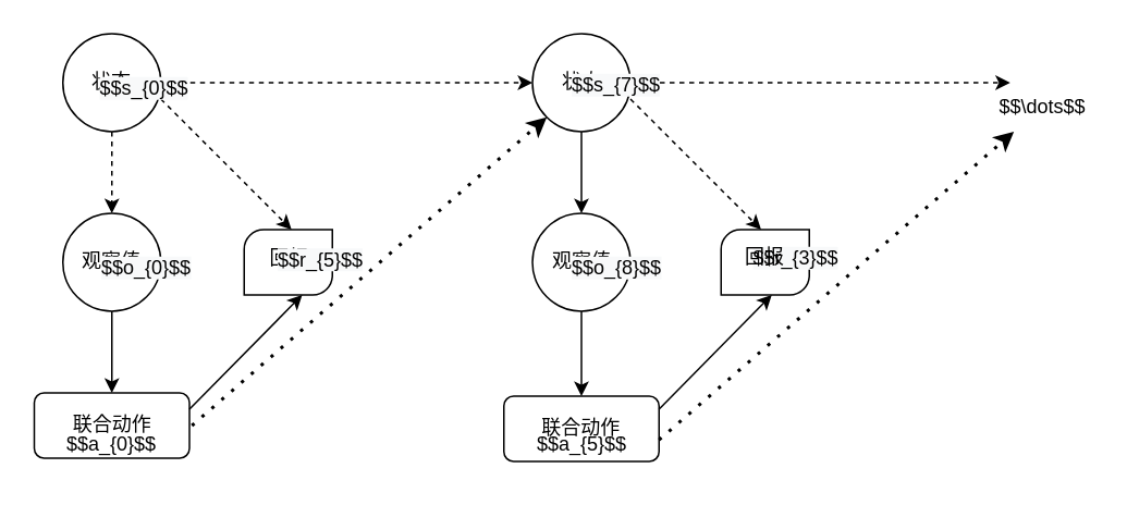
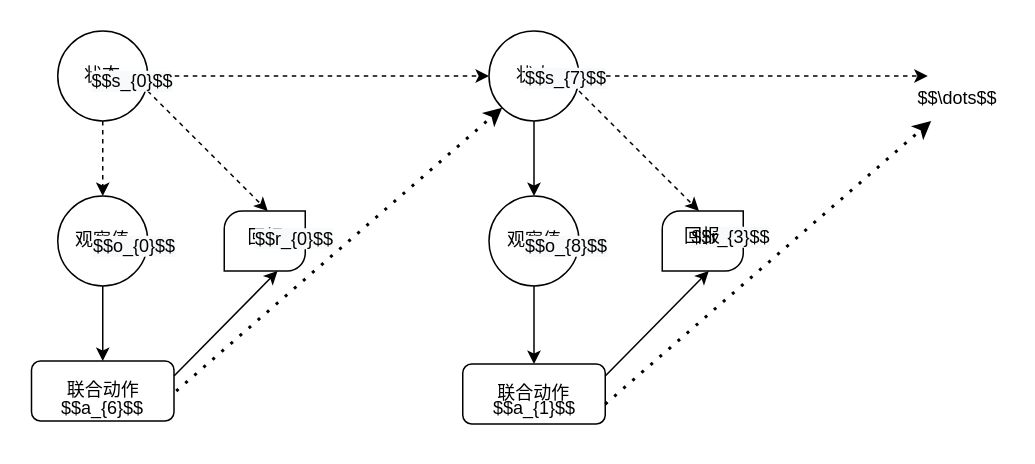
  <mxCell id="0" />
  <mxCell id="1" parent="0" />
  <mxCell id="2" value="联合动作&lt;br&gt;" style="rounded=1;whiteSpace=wrap;html=1;" vertex="1" parent="1"><mxGeometry x="20.5" y="240" width="95" height="40" as="geometry" /></mxCell>
  <mxCell id="3" value="" style="edgeStyle=orthogonalEdgeStyle;rounded=0;orthogonalLoop=1;jettySize=auto;html=1;dashed=1;" edge="1" parent="1" source="5" target="7"><mxGeometry relative="1" as="geometry" /></mxCell>
  <mxCell id="4" value="" style="edgeStyle=orthogonalEdgeStyle;rounded=0;orthogonalLoop=1;jettySize=auto;html=1;dashed=1;entryX=0;entryY=0.5;entryDx=0;entryDy=0;" edge="1" parent="1" source="5" target="12"><mxGeometry relative="1" as="geometry"><mxPoint x="168" y="50" as="targetPoint" /></mxGeometry></mxCell>
  <mxCell id="5" value="状态" style="ellipse;whiteSpace=wrap;html=1;aspect=fixed;" vertex="1" parent="1"><mxGeometry x="38" y="20" width="60" height="60" as="geometry" /></mxCell>
  <mxCell id="6" value="" style="edgeStyle=orthogonalEdgeStyle;rounded=0;orthogonalLoop=1;jettySize=auto;html=1;" edge="1" parent="1" source="7" target="2"><mxGeometry relative="1" as="geometry" /></mxCell>
  <mxCell id="7" value="观察值" style="ellipse;whiteSpace=wrap;html=1;aspect=fixed;" vertex="1" parent="1"><mxGeometry x="38" y="130" width="60" height="60" as="geometry" /></mxCell>
- <mxCell id="8" value="&lt;span&gt;$$a_{0}$$&lt;/span&gt;" style="text;html=1;strokeColor=none;fillColor=none;align=center;verticalAlign=middle;whiteSpace=wrap;rounded=0;" vertex="1" parent="1"><mxGeometry x="38" y="257" width="60" height="30" as="geometry" /></mxCell>
+ <mxCell id="8" value="&lt;span&gt;$$a_{6}$$&lt;/span&gt;" style="text;html=1;strokeColor=none;fillColor=none;align=center;verticalAlign=middle;whiteSpace=wrap;rounded=0;" vertex="1" parent="1"><mxGeometry x="38" y="257" width="60" height="30" as="geometry" /></mxCell>
  <mxCell id="9" value="联合动作&lt;br&gt;" style="rounded=1;whiteSpace=wrap;html=1;" vertex="1" parent="1"><mxGeometry x="308" y="242" width="95" height="40" as="geometry" /></mxCell>
  <mxCell id="10" value="" style="edgeStyle=orthogonalEdgeStyle;rounded=0;orthogonalLoop=1;jettySize=auto;html=1;" edge="1" parent="1" source="12" target="14"><mxGeometry relative="1" as="geometry" /></mxCell>
  <mxCell id="11" value="" style="edgeStyle=orthogonalEdgeStyle;rounded=0;orthogonalLoop=1;jettySize=auto;html=1;dashed=1;endArrow=classic;endFill=1;" edge="1" parent="1" source="12"><mxGeometry relative="1" as="geometry"><mxPoint x="618" y="50" as="targetPoint" /></mxGeometry></mxCell>
  <mxCell id="12" value="状态" style="ellipse;whiteSpace=wrap;html=1;aspect=fixed;" vertex="1" parent="1"><mxGeometry x="325.5" y="20" width="60" height="60" as="geometry" /></mxCell>
  <mxCell id="13" value="" style="edgeStyle=orthogonalEdgeStyle;rounded=0;orthogonalLoop=1;jettySize=auto;html=1;" edge="1" parent="1" source="14" target="9"><mxGeometry relative="1" as="geometry" /></mxCell>
  <mxCell id="14" value="观察值" style="ellipse;whiteSpace=wrap;html=1;aspect=fixed;" vertex="1" parent="1"><mxGeometry x="325.5" y="130" width="60" height="60" as="geometry" /></mxCell>
- <mxCell id="15" value="&lt;span&gt;$$a_{5}$$&lt;/span&gt;" style="text;html=1;strokeColor=none;fillColor=none;align=center;verticalAlign=middle;whiteSpace=wrap;rounded=0;" vertex="1" parent="1"><mxGeometry x="325.5" y="257" width="60" height="30" as="geometry" /></mxCell>
+ <mxCell id="15" value="&lt;span&gt;$$a_{1}$$&lt;/span&gt;" style="text;html=1;strokeColor=none;fillColor=none;align=center;verticalAlign=middle;whiteSpace=wrap;rounded=0;" vertex="1" parent="1"><mxGeometry x="325.5" y="257" width="60" height="30" as="geometry" /></mxCell>
  <mxCell id="16" value="" style="endArrow=classic;html=1;rounded=0;dashed=1;" edge="1" parent="1"><mxGeometry width="50" height="50" relative="1" as="geometry"><mxPoint x="98" y="60" as="sourcePoint" /><mxPoint x="178" y="140" as="targetPoint" /></mxGeometry></mxCell>
  <mxCell id="17" value="" style="verticalLabelPosition=bottom;verticalAlign=top;html=1;shape=mxgraph.basic.diag_round_rect;dx=6;" vertex="1" parent="1"><mxGeometry x="149" y="140" width="54" height="40" as="geometry" /></mxCell>
  <mxCell id="18" value="回报" style="text;html=1;strokeColor=none;fillColor=none;align=center;verticalAlign=middle;whiteSpace=wrap;rounded=0;" vertex="1" parent="1"><mxGeometry x="147" y="143" width="60" height="30" as="geometry" /></mxCell>
  <mxCell id="19" value="" style="endArrow=classic;html=1;rounded=0;" edge="1" parent="1"><mxGeometry width="50" height="50" relative="1" as="geometry"><mxPoint x="115.5" y="250" as="sourcePoint" /><mxPoint x="184.5" y="180" as="targetPoint" /></mxGeometry></mxCell>
  <mxCell id="20" value="" style="endArrow=classic;dashed=1;html=1;dashPattern=1 3;strokeWidth=2;rounded=0;endFill=1;entryX=0;entryY=1;entryDx=0;entryDy=0;" edge="1" parent="1" target="12"><mxGeometry width="50" height="50" relative="1" as="geometry"><mxPoint x="117" y="260" as="sourcePoint" /><mxPoint x="358" y="70" as="targetPoint" /></mxGeometry></mxCell>
  <mxCell id="21" value="" style="endArrow=classic;html=1;rounded=0;dashed=1;" edge="1" parent="1"><mxGeometry width="50" height="50" relative="1" as="geometry"><mxPoint x="385.5" y="60" as="sourcePoint" /><mxPoint x="465.5" y="140" as="targetPoint" /></mxGeometry></mxCell>
  <mxCell id="22" value="" style="endArrow=classic;html=1;rounded=0;" edge="1" parent="1"><mxGeometry width="50" height="50" relative="1" as="geometry"><mxPoint x="403" y="250" as="sourcePoint" /><mxPoint x="472" y="180" as="targetPoint" /></mxGeometry></mxCell>
  <mxCell id="23" value="" style="endArrow=classic;dashed=1;html=1;dashPattern=1 3;strokeWidth=2;rounded=0;endFill=1;entryX=0;entryY=1;entryDx=0;entryDy=0;" edge="1" parent="1"><mxGeometry width="50" height="50" relative="1" as="geometry"><mxPoint x="403" y="268.79" as="sourcePoint" /><mxPoint x="620.287" y="80.003" as="targetPoint" /></mxGeometry></mxCell>
  <mxCell id="24" value="&lt;span&gt;$$\dots$$&lt;/span&gt;" style="text;html=1;strokeColor=none;fillColor=none;align=center;verticalAlign=middle;whiteSpace=wrap;rounded=0;" vertex="1" parent="1"><mxGeometry x="608" y="50" width="60" height="30" as="geometry" /></mxCell>
  <mxCell id="25" value="&lt;span style=&quot;color: rgb(0, 0, 0); font-family: helvetica; font-size: 12px; font-style: normal; font-weight: 400; letter-spacing: normal; text-align: center; text-indent: 0px; text-transform: none; word-spacing: 0px; background-color: rgb(248, 249, 250); display: inline; float: none;&quot;&gt;$$s_{0}$$&lt;/span&gt;" style="text;whiteSpace=wrap;html=1;" vertex="1" parent="1"><mxGeometry x="59" y="40" width="30" height="30" as="geometry" /></mxCell>
  <mxCell id="26" value="&lt;span style=&quot;color: rgb(0 , 0 , 0) ; font-family: &amp;#34;helvetica&amp;#34; ; font-size: 12px ; font-style: normal ; font-weight: 400 ; letter-spacing: normal ; text-align: center ; text-indent: 0px ; text-transform: none ; word-spacing: 0px ; background-color: rgb(248 , 249 , 250) ; display: inline ; float: none&quot;&gt;$$s_{7}$$&lt;/span&gt;" style="text;whiteSpace=wrap;html=1;" vertex="1" parent="1"><mxGeometry x="348" y="38" width="60" height="30" as="geometry" /></mxCell>
  <mxCell id="27" value="&lt;span style=&quot;color: rgb(0, 0, 0); font-family: helvetica; font-size: 12px; font-style: normal; font-weight: 400; letter-spacing: normal; text-align: center; text-indent: 0px; text-transform: none; word-spacing: 0px; background-color: rgb(248, 249, 250); display: inline; float: none;&quot;&gt;$$o_{0}$$&lt;/span&gt;" style="text;whiteSpace=wrap;html=1;" vertex="1" parent="1"><mxGeometry x="60" y="150" width="30" height="30" as="geometry" /></mxCell>
  <mxCell id="28" value="&lt;span style=&quot;color: rgb(0 , 0 , 0) ; font-family: &amp;#34;helvetica&amp;#34; ; font-size: 12px ; font-style: normal ; font-weight: 400 ; letter-spacing: normal ; text-align: center ; text-indent: 0px ; text-transform: none ; word-spacing: 0px ; background-color: rgb(248 , 249 , 250) ; display: inline ; float: none&quot;&gt;$$o_{8}$$&lt;/span&gt;" style="text;whiteSpace=wrap;html=1;" vertex="1" parent="1"><mxGeometry x="348" y="150" width="30" height="30" as="geometry" /></mxCell>
- <mxCell id="29" value="&lt;span style=&quot;color: rgb(0, 0, 0); font-family: helvetica; font-size: 12px; font-style: normal; font-weight: 400; letter-spacing: normal; text-align: center; text-indent: 0px; text-transform: none; word-spacing: 0px; background-color: rgb(248, 249, 250); display: inline; float: none;&quot;&gt;$$r_{5}$$&lt;/span&gt;" style="text;whiteSpace=wrap;html=1;" vertex="1" parent="1"><mxGeometry x="168" y="145" width="80" height="30" as="geometry" /></mxCell>
+ <mxCell id="29" value="&lt;span style=&quot;color: rgb(0, 0, 0); font-family: helvetica; font-size: 12px; font-style: normal; font-weight: 400; letter-spacing: normal; text-align: center; text-indent: 0px; text-transform: none; word-spacing: 0px; background-color: rgb(248, 249, 250); display: inline; float: none;&quot;&gt;$$r_{0}$$&lt;/span&gt;" style="text;whiteSpace=wrap;html=1;" vertex="1" parent="1"><mxGeometry x="168" y="145" width="80" height="30" as="geometry" /></mxCell>
  <mxCell id="30" value="" style="verticalLabelPosition=bottom;verticalAlign=top;html=1;shape=mxgraph.basic.diag_round_rect;dx=6;" vertex="1" parent="1"><mxGeometry x="441" y="140" width="54" height="40" as="geometry" /></mxCell>
  <mxCell id="31" value="&lt;span style=&quot;color: rgb(0 , 0 , 0) ; font-family: &amp;#34;helvetica&amp;#34; ; font-size: 12px ; font-style: normal ; font-weight: 400 ; letter-spacing: normal ; text-align: center ; text-indent: 0px ; text-transform: none ; word-spacing: 0px ; background-color: rgb(248 , 249 , 250) ; display: inline ; float: none&quot;&gt;$$r_{3}$$&lt;/span&gt;" style="text;whiteSpace=wrap;html=1;" vertex="1" parent="1"><mxGeometry x="459" y="144" width="80" height="30" as="geometry" /></mxCell>
  <mxCell id="32" value="&lt;div style=&quot;text-align: center&quot;&gt;&lt;span&gt;&lt;font face=&quot;helvetica&quot;&gt;回报&lt;/font&gt;&lt;/span&gt;&lt;/div&gt;" style="text;whiteSpace=wrap;html=1;" vertex="1" parent="1"><mxGeometry x="454" y="143" width="80" height="30" as="geometry" /></mxCell>
